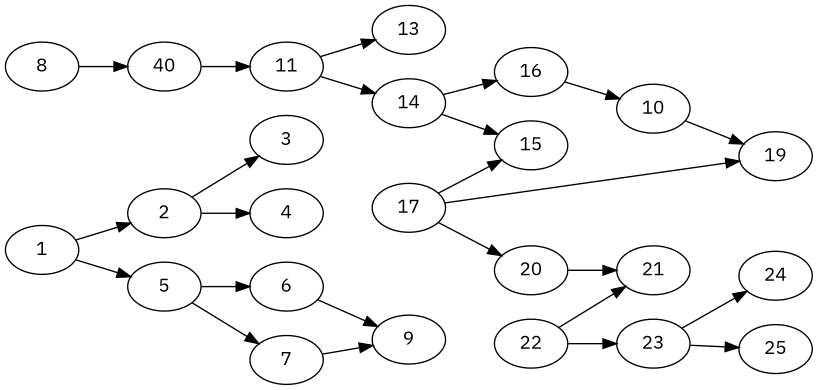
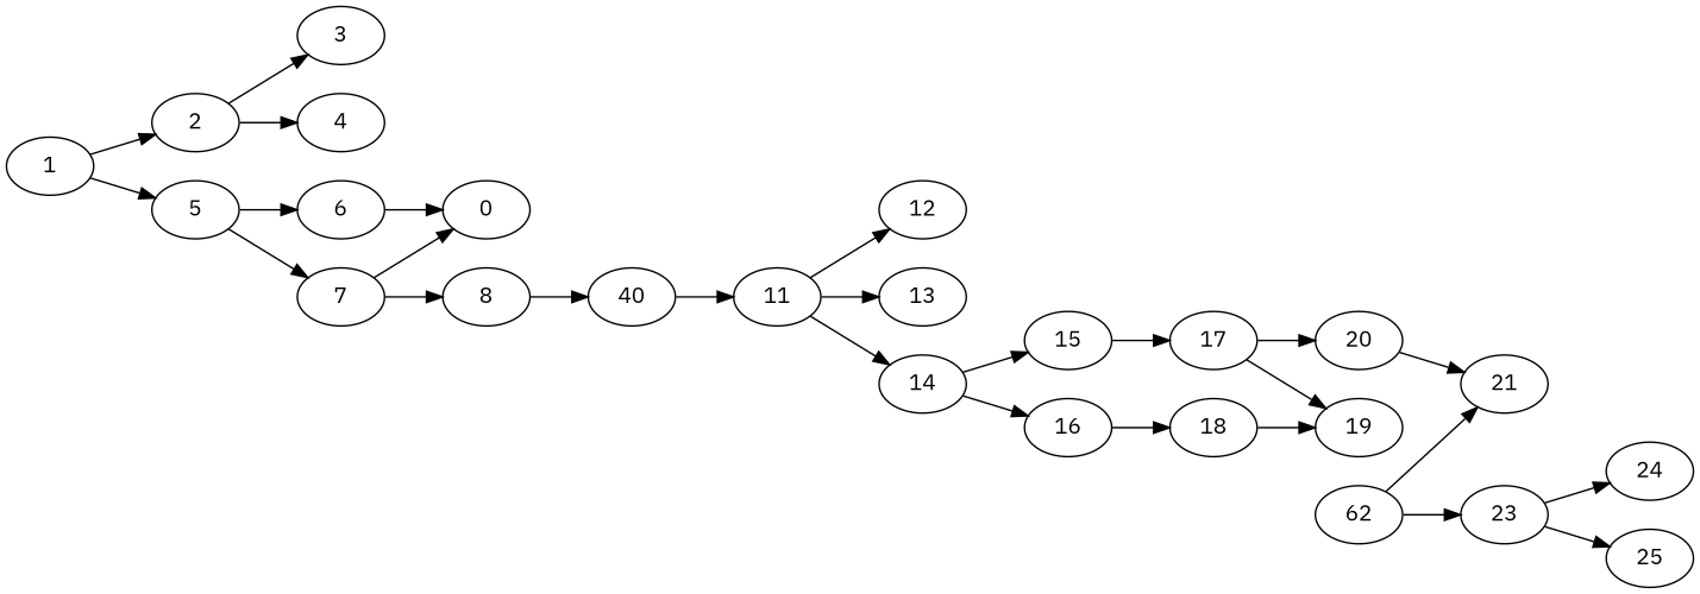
  digraph {
    fontname="IBM Plex Sans"
    rankdir=LR
    node [alpha=0.10 fontname="IBM Plex Sans"]
    edge [fontname="IBM Plex Sans"]
    1 [expect_size=37582848]
    2 [expect_size=15194112]
    5 [expect_size=27927552]
    3 [alpha=0.03 expect_size=6690816]
    4 [alpha=0.04 expect_size=25717760]
    6 [alpha=0.19 expect_size=43586560]
    7 [alpha=0.04 expect_size=31423488]
-   9 [alpha=0.01 expect_size=31591424]
+   9 [alpha=0.01 expect_size=31591424 label=0]
    8 [alpha=0.04 expect_size=41542656]
    n10 [alpha=0.05 expect_size=33223680 label=40]
    11 [alpha=0.19 expect_size=26230784]
+   12 [alpha=0.08 expect_size=49296384]
    13 [alpha=0.20 expect_size=24696832]
    14 [expect_size=32299008]
    15 [alpha=0.03 expect_size=42749952]
    16 [alpha=0.15 expect_size=18591744]
    17 [alpha=0.03 expect_size=15066112]
-   18 [alpha=0.09 expect_size=23501824 label=10]
+   18 [alpha=0.09 expect_size=23501824]
    19 [alpha=0.09 expect_size=33191936]
    20 [alpha=0.14 expect_size=35305472]
    21 [alpha=0.13 expect_size=47543296]
-   22 [alpha=0.16 expect_size=46296064]
+   22 [alpha=0.16 expect_size=46296064 label=62]
    23 [alpha=0.20 expect_size=18592768]
    24 [alpha=0.12 expect_size=18552832]
    25 [alpha=0.14 expect_size=42128384]
    1 -> 2
    1 -> 5
    2 -> 3
    2 -> 4
    5 -> 6
    5 -> 7
    6 -> 9
    7 -> 9
+   7 -> 8
    8 -> n10
    n10 -> 11
+   11 -> 12
    11 -> 13
    11 -> 14
    14 -> 15
    14 -> 16
-   17 -> 15
+   15 -> 17
    16 -> 18
    17 -> 19
    17 -> 20
    18 -> 19
    20 -> 21
    22 -> 21
    22 -> 23
    23 -> 24
    23 -> 25
  }
